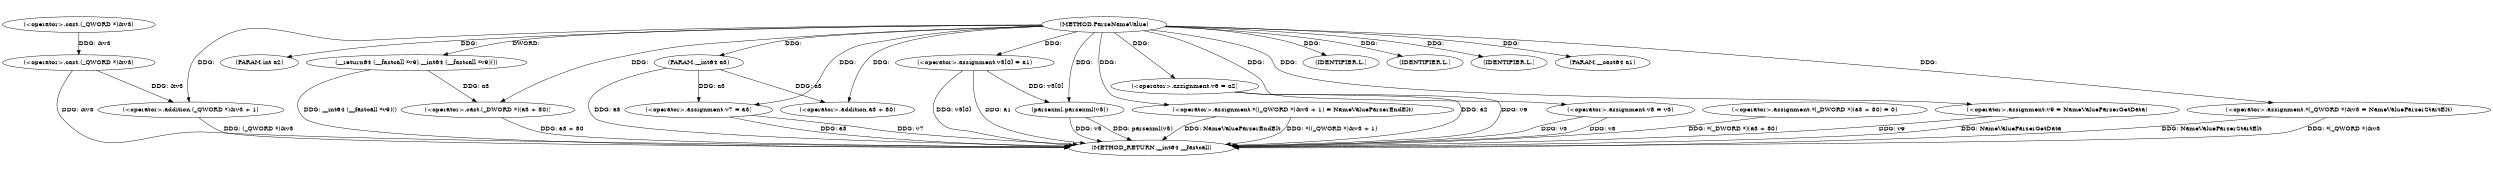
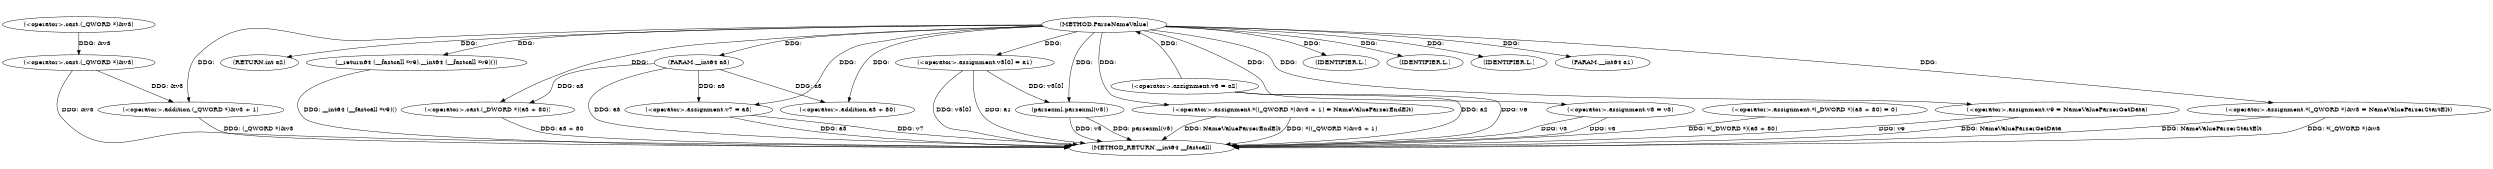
  digraph {
    n1 [label="(METHOD,ParseNameValue)"]
-   n2 [label="(PARAM,__cast64 a1)"]
-   n3 [label="(PARAM,int a2)"]
+   n2 [label="(PARAM,__int64 a1)"]
+   n3 [label="(RETURN,int a2)"]
    n4 [label="(PARAM,__int64 a3)"]
    n5 [label="(__return64 (__fastcall *v9),__int64 (__fastcall *v9)())"]
    n6 [label="(<operator>.assignment,*(_QWORD *)&v3 = NameValueParserStartElt)"]
    n7 [label="(IDENTIFIER,L,)"]
    n8 [label="(IDENTIFIER,L,)"]
    n9 [label="(<operator>.cast,(_DWORD *)(a3 + 80))"]
    n10 [label="(<operator>.addition,a3 + 80)"]
    n11 [label="(<operator>.assignment,v5[0] = a1)"]
    n12 [label="(<operator>.assignment,*((_QWORD *)&v3 + 1) = NameValueParserEndElt)"]
    n13 [label="(<operator>.addition,(_QWORD *)&v3 + 1)"]
    n14 [label="(<operator>.assignment,v6 = a2)"]
    n15 [label="(<operator>.assignment,v7 = a3)"]
    n16 [label="(<operator>.assignment,v8 = v3)"]
    n17 [label="(<operator>.assignment,v9 = NameValueParserGetData)"]
    n18 [label="(IDENTIFIER,L,)"]
    n19 [label="(parsexml,parsexml(v5))"]
    n20 [label="(METHOD_RETURN,__int64 __fastcall)"]
    n21 [label="(<operator>.assignment,*(_DWORD *)(a3 + 80) = 0)"]
    n22 [label="(<operator>.cast,(_QWORD *)&v3)"]
    n23 [label="(<operator>.cast,(_QWORD *)&v3)"]
    n1 -> n2 [label="DDG: "]
    n1 -> n3 [label="DDG: "]
    n1 -> n4 [label="DDG: "]
-   n1 -> n5 [label="DWORD: "]
+   n1 -> n5 [label="DDG: "]
    n1 -> n6 [label="DDG: "]
    n1 -> n7 [label="DDG: "]
    n1 -> n8 [label="DDG: "]
    n1 -> n9 [label="DDG: "]
    n1 -> n10 [label="DDG: "]
    n1 -> n11 [label="DDG: "]
    n1 -> n12 [label="DDG: "]
    n1 -> n13 [label="DDG: "]
-   n1 -> n14 [label="DDG: "]
+   n14 -> n1 [label="DDG: "]
    n1 -> n15 [label="DDG: "]
    n1 -> n16 [label="DDG: "]
    n1 -> n17 [label="DDG: "]
    n1 -> n18 [label="DDG: "]
    n1 -> n19 [label="DDG: "]
-   n5 -> n9 [label="DDG: a3"]
+   n4 -> n9 [label="DDG: a3"]
    n4 -> n10 [label="DDG: a3"]
    n4 -> n15 [label="DDG: a3"]
    n4 -> n20 [label="DDG: a3"]
    n5 -> n20 [label="DDG: __int64 (__fastcall *v9)()"]
    n6 -> n20 [label="DDG: *(_QWORD *)&v3"]
    n6 -> n20 [label="DDG: NameValueParserStartElt"]
    n9 -> n20 [label="DDG: a3 + 80"]
    n11 -> n19 [label="DDG: v5[0]"]
    n11 -> n20 [label="DDG: v5[0]"]
    n11 -> n20 [label="DDG: a1"]
    n12 -> n20 [label="DDG: NameValueParserEndElt"]
    n12 -> n20 [label="DDG: *((_QWORD *)&v3 + 1)"]
    n13 -> n20 [label="DDG: (_QWORD *)&v3"]
    n14 -> n20 [label="DDG: v6"]
    n14 -> n20 [label="DDG: a2"]
    n15 -> n20 [label="DDG: a3"]
    n15 -> n20 [label="DDG: v7"]
    n16 -> n20 [label="DDG: v8"]
    n16 -> n20 [label="DDG: v3"]
    n17 -> n20 [label="DDG: v9"]
    n17 -> n20 [label="DDG: NameValueParserGetData"]
    n19 -> n20 [label="DDG: v5"]
    n19 -> n20 [label="DDG: parsexml(v5)"]
    n21 -> n20 [label="DDG: *(_DWORD *)(a3 + 80)"]
    n22 -> n23 [label="DDG: &v3"]
    n23 -> n13 [label="DDG: &v3"]
    n23 -> n20 [label="DDG: &v3"]
  }
